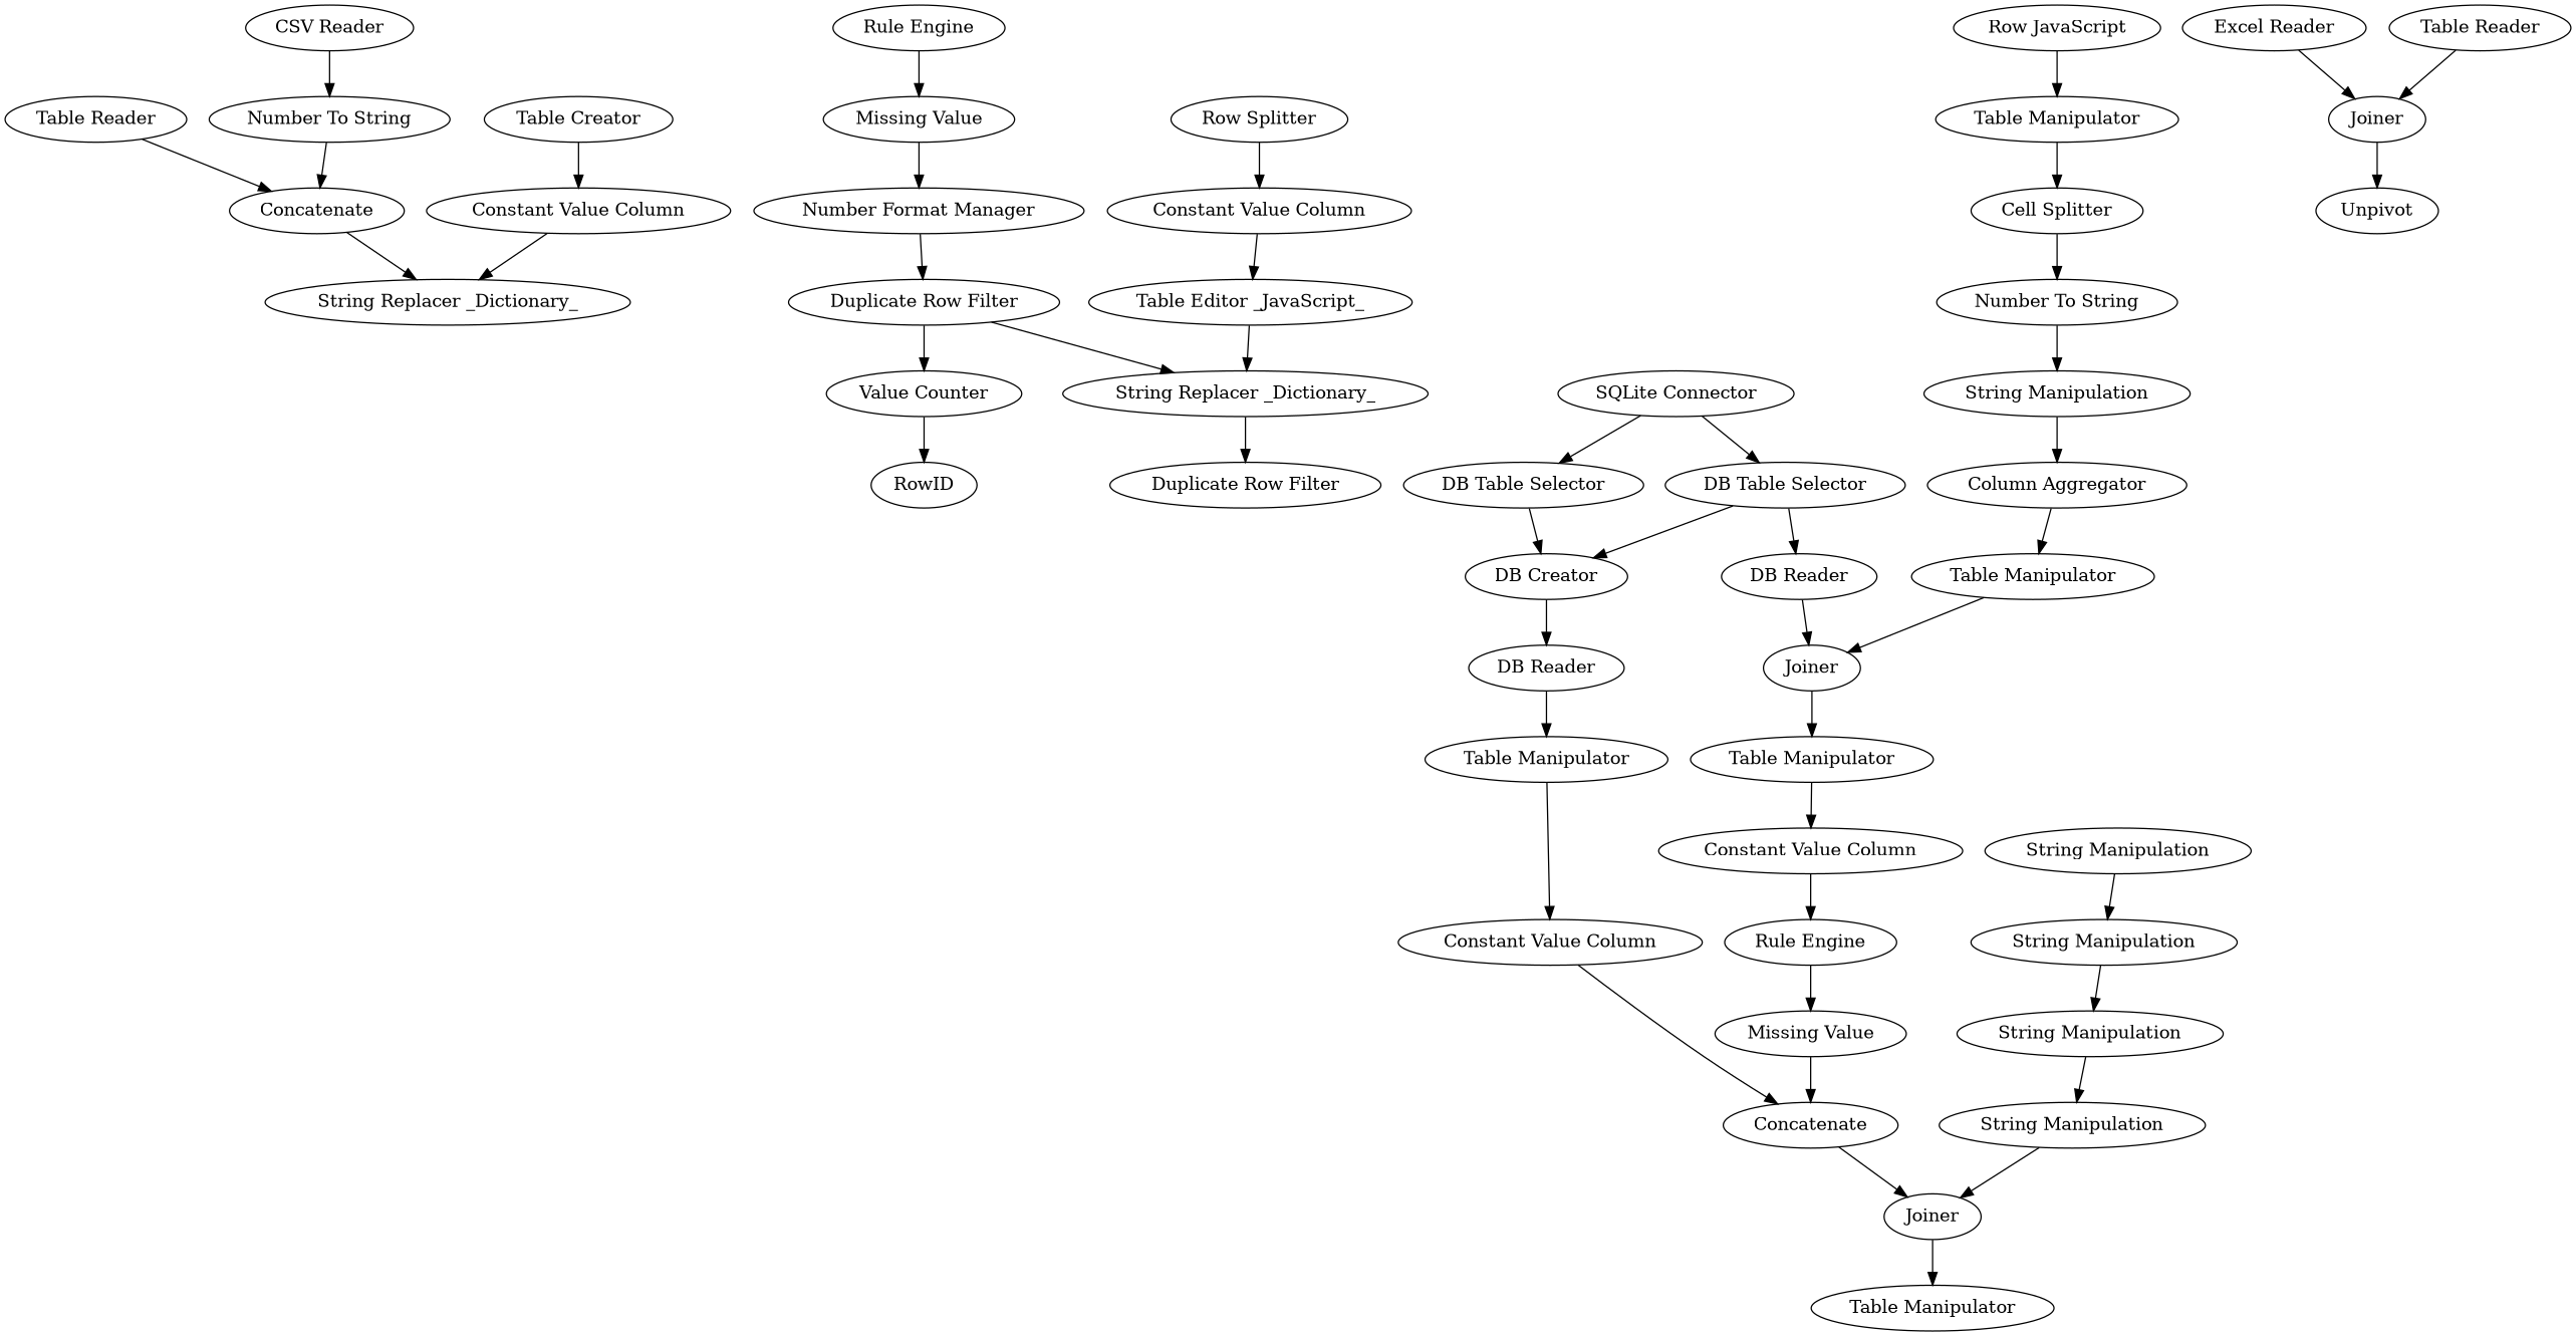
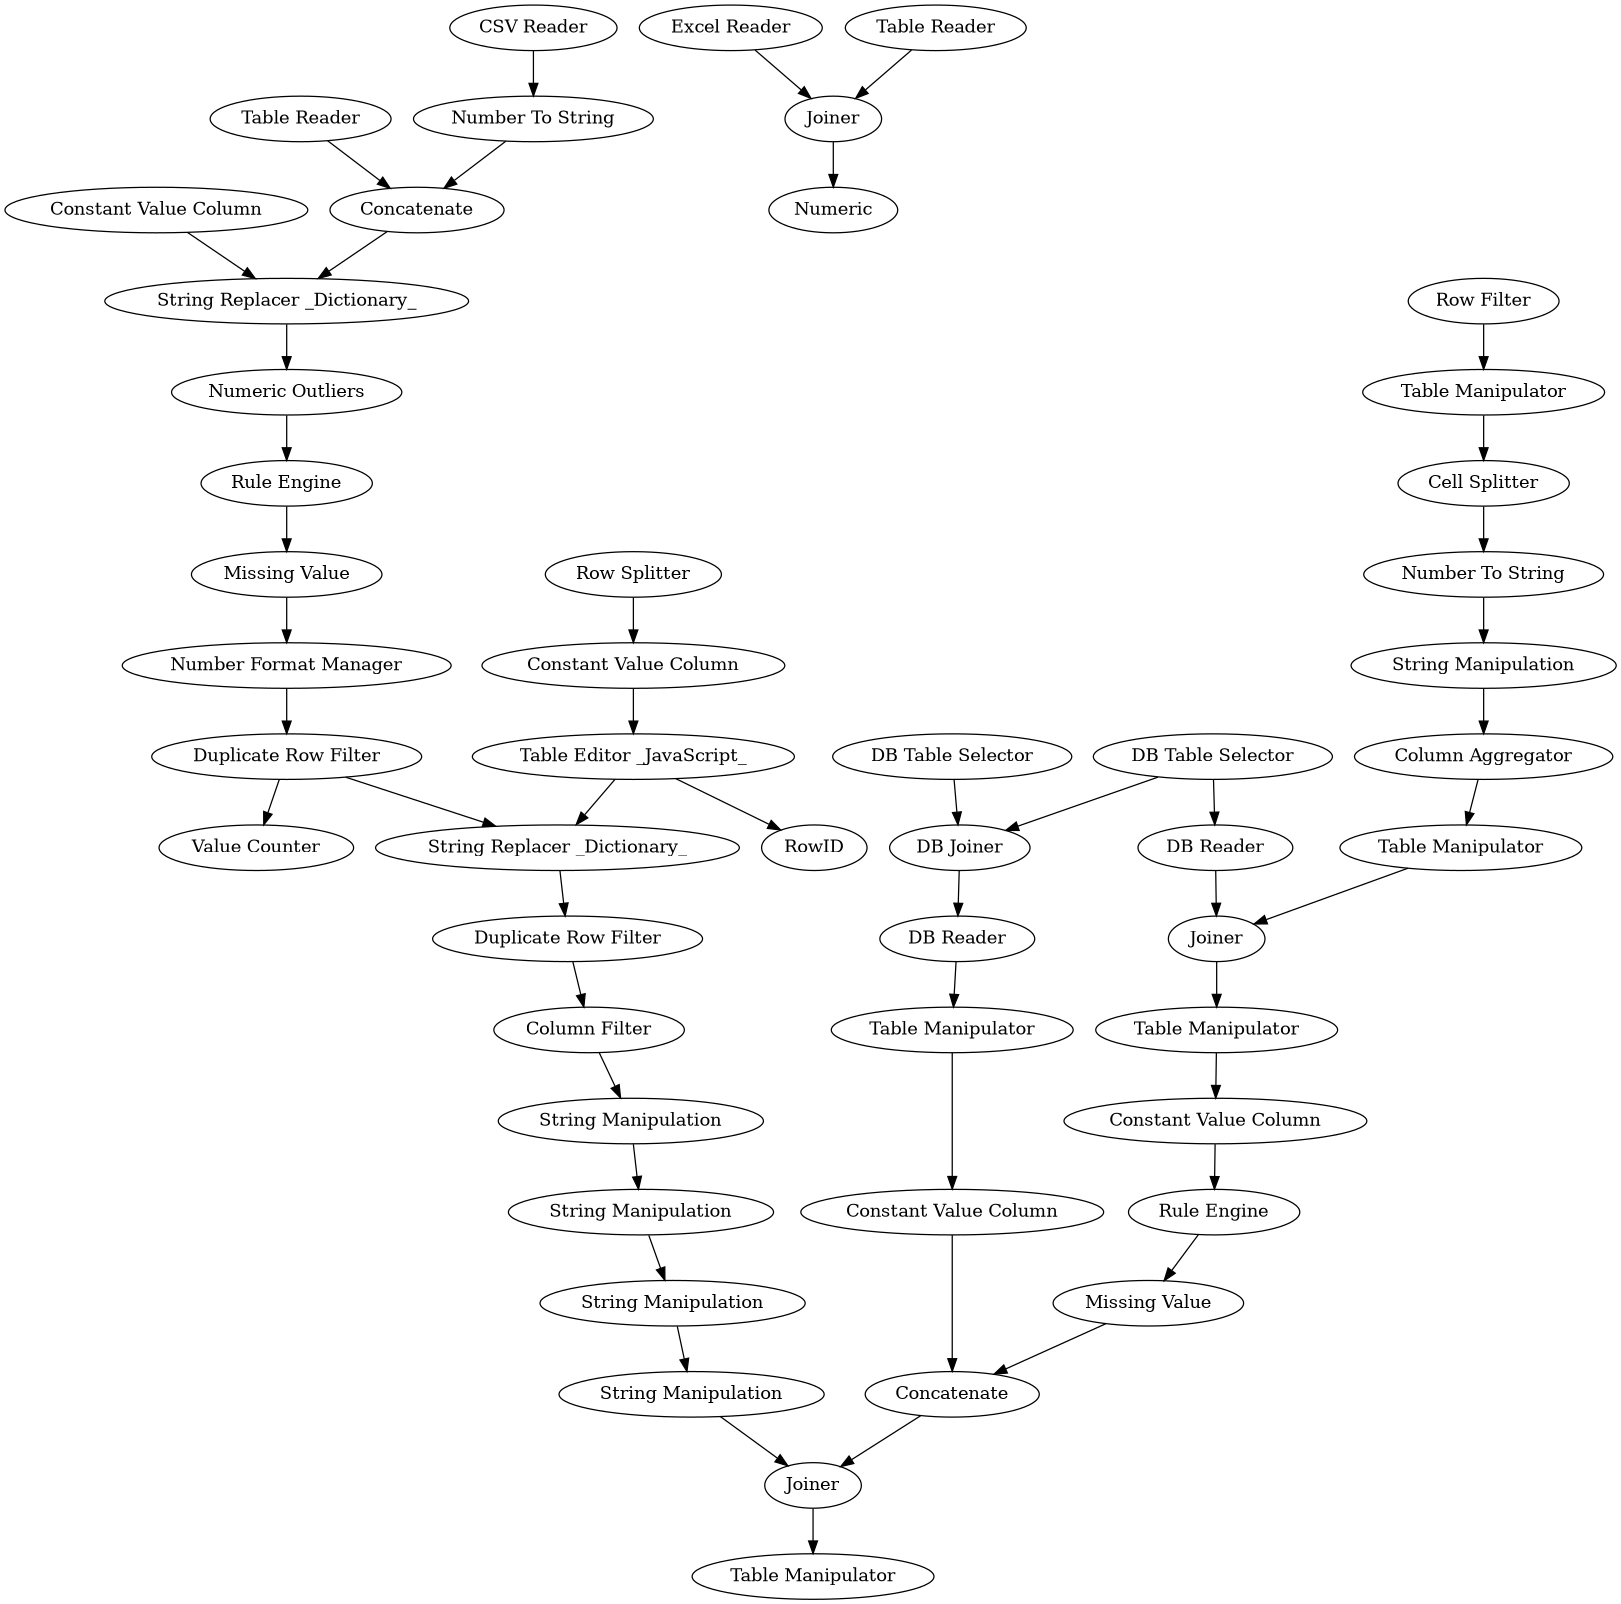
  digraph {
    rankdir=TB
    n1 [label="Constant Value Column"]
    n2 [label="String Replacer _Dictionary_"]
+   n3 [label="Numeric Outliers"]
    n4 [label="Rule Engine"]
    n5 [label="String Manipulation"]
    n6 [label="String Manipulation"]
    n7 [label="String Manipulation"]
    n8 [label=Joiner]
    n9 [label="String Manipulation"]
    n10 [label="Column Aggregator"]
    n11 [label="Table Manipulator"]
    n12 [label=Joiner]
    n13 [label="Table Manipulator"]
    n14 [label="Excel Reader"]
    n15 [label=Joiner]
-   n16 [label=Unpivot]
+   n16 [label=Numeric]
    n17 [label="Missing Value"]
    n18 [label="Number Format Manager"]
    n19 [label="Duplicate Row Filter"]
    n20 [label="Table Manipulator"]
    n21 [label="Constant Value Column"]
    n22 [label=Concatenate]
    n23 [label="Table Manipulator"]
    n24 [label="Constant Value Column"]
    n25 [label="Rule Engine"]
    n26 [label="Missing Value"]
    n27 [label="String Manipulation"]
+   n28 [label="Column Filter"]
    n29 [label="Constant Value Column"]
    n30 [label="Table Editor _JavaScript_"]
    n31 [label="String Replacer _Dictionary_"]
    n32 [label="Duplicate Row Filter"]
    n33 [label="Table Reader"]
    n34 [label=Concatenate]
    n35 [label="Cell Splitter"]
    n36 [label="Number To String"]
-   n37 [label="Table Creator"]
-   n38 [label="DB Creator"]
+   n38 [label="DB Joiner"]
    n39 [label="DB Reader"]
    n40 [label="Value Counter"]
    n41 [label=RowID]
    n42 [label="Table Manipulator"]
    n43 [label="Number To String"]
    n44 [label="Row Splitter"]
-   n45 [label="Row JavaScript"]
+   n45 [label="Row Filter"]
    n46 [label="DB Table Selector"]
    n47 [label="DB Table Selector"]
    n48 [label="DB Reader"]
-   n49 [label="SQLite Connector"]
    n50 [label="CSV Reader"]
    n51 [label="Table Reader"]
    n1 -> n2
+   n2 -> n3
+   n3 -> n4
    n4 -> n17
    n5 -> n6
    n6 -> n7
    n7 -> n8
    n8 -> n13
    n9 -> n10
    n10 -> n11
    n11 -> n12
    n12 -> n23
    n14 -> n15
    n15 -> n16
    n17 -> n18
    n18 -> n19
    n19 -> n31
    n19 -> n40
    n20 -> n21
    n21 -> n22
    n22 -> n8
    n23 -> n24
    n24 -> n25
    n25 -> n26
    n26 -> n22
    n27 -> n5
+   n28 -> n27
    n29 -> n30
    n30 -> n31
    n31 -> n32
+   n32 -> n28
    n33 -> n34
    n34 -> n2
    n35 -> n36
    n36 -> n9
-   n37 -> n1
    n38 -> n39
    n39 -> n20
-   n40 -> n41
+   n30 -> n41
    n42 -> n35
    n43 -> n34
    n44 -> n29
    n45 -> n42
    n46 -> n38
    n47 -> n38
    n47 -> n48
    n48 -> n12
-   n49 -> n46
-   n49 -> n47
    n50 -> n43
    n51 -> n15
  }
